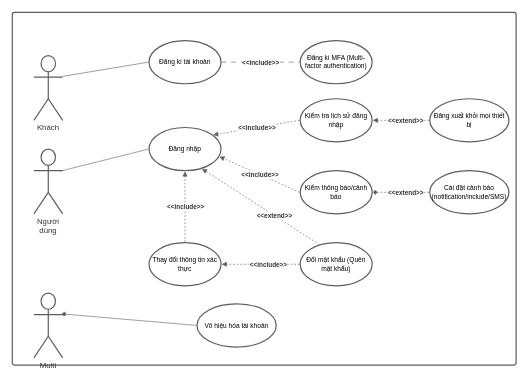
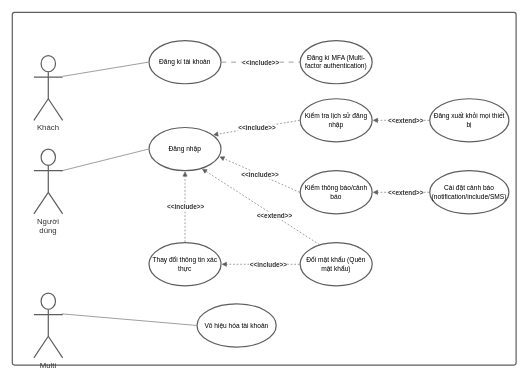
  <mxCell id="0" />
  <mxCell id="1" parent="0" />
  <mxCell id="2" value="Người dùng" style="html=1;whiteSpace=wrap;shape=umlActor;labelPosition=center;verticalLabelPosition=bottom;verticalAlign=top;whiteSpace=nowrap;whiteSpace=wrap;fontSize=13;fontColor=#333333;spacing=0;strokeColor=#5e5e5e;strokeOpacity=100;rounded=1;absoluteArcSize=1;arcSize=7.2;strokeWidth=2;" parent="1" vertex="1" zOrder="1"><mxGeometry x="56" y="248" width="48" height="108" as="geometry" /></mxCell>
  <mxCell id="3" value="Khách" style="html=1;whiteSpace=wrap;shape=umlActor;labelPosition=center;verticalLabelPosition=bottom;verticalAlign=top;whiteSpace=nowrap;whiteSpace=wrap;fontSize=13;fontColor=#333333;spacing=0;strokeColor=#5e5e5e;strokeOpacity=100;rounded=1;absoluteArcSize=1;arcSize=7.2;strokeWidth=2;" parent="1" vertex="1" zOrder="2"><mxGeometry x="56" y="92" width="48" height="108" as="geometry" /></mxCell>
  <mxCell id="4" value="Đăng kí tài khoản" style="html=1;whiteSpace=wrap;ellipse;whiteSpace=wrap;fontSize=11;spacing=3;strokeColor=#5e5e5e;strokeOpacity=100;rounded=1;absoluteArcSize=1;arcSize=7.2;strokeWidth=2;" parent="1" vertex="1" zOrder="3"><mxGeometry x="248" y="67" width="120" height="72" as="geometry" /></mxCell>
  <mxCell id="5" value="Đăng kí MFA (Multi-factor authentication)" style="html=1;whiteSpace=wrap;ellipse;whiteSpace=wrap;fontSize=11;spacing=3;strokeColor=#5e5e5e;strokeOpacity=100;rounded=1;absoluteArcSize=1;arcSize=7.2;strokeWidth=2;" parent="1" vertex="1" zOrder="4"><mxGeometry x="500" y="67" width="120" height="72" as="geometry" /></mxCell>
  <mxCell id="6" value="Đăng nhập" style="html=1;whiteSpace=wrap;ellipse;whiteSpace=wrap;fontSize=11;spacing=3;strokeColor=#5e5e5e;strokeOpacity=100;rounded=1;absoluteArcSize=1;arcSize=7.2;strokeWidth=2;" parent="1" vertex="1" zOrder="5"><mxGeometry x="248" y="212" width="120" height="72" as="geometry" /></mxCell>
  <mxCell id="7" value="Thay đổi thông tin xác thực" style="html=1;whiteSpace=wrap;ellipse;whiteSpace=wrap;fontSize=11;spacing=3;strokeColor=#5e5e5e;strokeOpacity=100;rounded=1;absoluteArcSize=1;arcSize=7.2;strokeWidth=2;" parent="1" vertex="1" zOrder="6"><mxGeometry x="248" y="404" width="120" height="72" as="geometry" /></mxCell>
  <mxCell id="8" value="Kiểm tra lịch sử đăng nhập" style="html=1;whiteSpace=wrap;ellipse;whiteSpace=wrap;fontSize=11;spacing=3;strokeColor=#5e5e5e;strokeOpacity=100;rounded=1;absoluteArcSize=1;arcSize=7.2;strokeWidth=2;" parent="1" vertex="1" zOrder="7"><mxGeometry x="500" y="164" width="120" height="72" as="geometry" /></mxCell>
  <mxCell id="9" value="Đăng xuất khỏi mọi thiết bị" style="html=1;whiteSpace=wrap;ellipse;whiteSpace=wrap;fontSize=11;spacing=3;strokeColor=#5e5e5e;strokeOpacity=100;rounded=1;absoluteArcSize=1;arcSize=7.2;strokeWidth=2;" parent="1" vertex="1" zOrder="9"><mxGeometry x="716" y="164" width="132" height="72" as="geometry" /></mxCell>
  <mxCell id="10" value="Đổi mật khẩu (Quên mật khẩu)" style="html=1;whiteSpace=wrap;ellipse;whiteSpace=wrap;fontSize=11;spacing=3;strokeColor=#5e5e5e;strokeOpacity=100;rounded=1;absoluteArcSize=1;arcSize=7.2;strokeWidth=2;" parent="1" vertex="1" zOrder="10"><mxGeometry x="500" y="404" width="120" height="72" as="geometry" /></mxCell>
  <mxCell id="11" value="" style="html=1;whiteSpace=wrap;container=1;whiteSpace=wrap;fontSize=13;fontColor=#333333;spacing=0;strokeColor=#5e5e5e;strokeOpacity=100;fillOpacity=0;rounded=1;absoluteArcSize=1;arcSize=7.2;fillColor=#000000;strokeWidth=2;" parent="1" vertex="1" zOrder="11"><mxGeometry x="20" y="20" width="840" height="588" as="geometry" /></mxCell>
  <mxCell id="12" value="" style="html=1;jettySize=18;whiteSpace=wrap;fontSize=11;strokeColor=#5E5E5E;rounded=0;startArrow=none;;endArrow=none;;exitX=1;exitY=0.321;exitPerimeter=0;entryX=-0.008;entryY=0.5;entryPerimeter=0;" parent="1" source="3" target="4" edge="1"><mxGeometry width="100" height="100" relative="1" as="geometry"><Array as="points" /></mxGeometry></mxCell>
  <mxCell id="13" value="" style="html=1;jettySize=18;whiteSpace=wrap;fontSize=11;strokeColor=#5E5E5E;dashed=1;dashPattern=8 8;rounded=0;startArrow=none;;endArrow=none;;exitX=1.008;exitY=0.5;exitPerimeter=0;entryX=-0.008;entryY=0.5;entryPerimeter=0;" parent="1" source="4" target="5" edge="1"><mxGeometry width="100" height="100" relative="1" as="geometry"><Array as="points" /></mxGeometry></mxCell>
  <mxCell id="14" value="&amp;lt;&amp;lt;include&amp;gt;&amp;gt;" style="text;html=1;resizable=0;labelBackgroundColor=#ffffff;align=center;verticalAlign=middle;fontStyle=1;fontColor=#333333;;fontSize=10.667;" parent="13" vertex="1"><mxGeometry relative="1" as="geometry" /></mxCell>
  <mxCell id="15" value="" style="html=1;jettySize=18;whiteSpace=wrap;fontSize=11;strokeColor=#5E5E5E;rounded=0;startArrow=none;;endArrow=none;;exitX=-0.008;exitY=0.5;exitPerimeter=0;entryX=0.933;entryY=0.338;entryPerimeter=0;" parent="1" source="6" target="2" edge="1"><mxGeometry width="100" height="100" relative="1" as="geometry"><Array as="points" /></mxGeometry></mxCell>
  <mxCell id="16" value="Kiểm thông báo/cảnh báo" style="html=1;whiteSpace=wrap;ellipse;whiteSpace=wrap;fontSize=11;spacing=3;strokeColor=#5e5e5e;strokeOpacity=100;rounded=1;absoluteArcSize=1;arcSize=7.2;strokeWidth=2;" parent="1" vertex="1" zOrder="16"><mxGeometry x="500" y="284" width="120" height="72" as="geometry" /></mxCell>
  <mxCell id="17" value="" style="html=1;jettySize=18;whiteSpace=wrap;fontSize=11;strokeColor=#5E5E5E;dashed=1;rounded=0;startArrow=none;;endArrow=block;endFill=1;;exitX=-0.008;exitY=0.5;exitPerimeter=0;entryX=0.978;entryY=0.674;entryPerimeter=0;" parent="1" source="16" target="6" edge="1"><mxGeometry width="100" height="100" relative="1" as="geometry"><Array as="points" /></mxGeometry></mxCell>
  <mxCell id="18" value="&amp;lt;&amp;lt;include&amp;gt;&amp;gt;" style="text;html=1;resizable=0;labelBackgroundColor=#ffffff;align=center;verticalAlign=middle;fontStyle=1;fontColor=#333333;;fontSize=10.667;" parent="17" vertex="1"><mxGeometry relative="1" as="geometry" /></mxCell>
  <mxCell id="19" value="" style="html=1;jettySize=18;whiteSpace=wrap;fontSize=11;strokeColor=#5E5E5E;dashed=1;rounded=0;startArrow=none;;endArrow=block;endFill=1;;exitX=0.267;exitY=0.045;exitPerimeter=0;entryX=0.735;entryY=0.955;entryPerimeter=0;" parent="1" source="10" target="6" edge="1"><mxGeometry width="100" height="100" relative="1" as="geometry"><Array as="points" /></mxGeometry></mxCell>
  <mxCell id="20" value="&amp;lt;&amp;lt;extend&amp;gt;&amp;gt;" style="text;html=1;resizable=0;labelBackgroundColor=#ffffff;align=center;verticalAlign=middle;fontStyle=1;fontColor=#333333;;fontSize=10.667;" parent="19" vertex="1"><mxGeometry x="-0.224" relative="1" as="geometry" /></mxCell>
  <mxCell id="21" value="" style="html=1;jettySize=18;whiteSpace=wrap;fontSize=11;strokeColor=#5E5E5E;dashed=1;rounded=0;startArrow=none;;endArrow=block;endFill=1;;exitX=-0.008;exitY=0.5;exitPerimeter=0;entryX=0.89;entryY=0.171;entryPerimeter=0;" parent="1" source="8" target="6" edge="1"><mxGeometry width="100" height="100" relative="1" as="geometry"><Array as="points" /></mxGeometry></mxCell>
  <mxCell id="22" value="&amp;lt;&amp;lt;include&amp;gt;&amp;gt;" style="text;html=1;resizable=0;labelBackgroundColor=#ffffff;align=center;verticalAlign=middle;fontStyle=1;fontColor=#333333;;fontSize=10.667;" parent="21" vertex="1"><mxGeometry relative="1" as="geometry" /></mxCell>
  <mxCell id="23" value="" style="html=1;jettySize=18;whiteSpace=wrap;fontSize=11;strokeColor=#5E5E5E;dashed=1;rounded=1;arcSize=12;edgeStyle=orthogonalEdgeStyle;startArrow=none;;endArrow=block;endFill=1;;exitX=-0.007;exitY=0.5;exitPerimeter=0;entryX=1.008;entryY=0.5;entryPerimeter=0;" parent="1" source="9" target="8" edge="1"><mxGeometry width="100" height="100" relative="1" as="geometry"><Array as="points" /></mxGeometry></mxCell>
  <mxCell id="24" value="&amp;lt;&amp;lt;extend&amp;gt;&amp;gt;" style="text;html=1;resizable=0;labelBackgroundColor=#ffffff;align=center;verticalAlign=middle;fontStyle=1;fontColor=#333333;;fontSize=10.667;" parent="23" vertex="1"><mxGeometry x="-0.16" relative="1" as="geometry" /></mxCell>
  <mxCell id="25" value="" style="html=1;jettySize=18;whiteSpace=wrap;fontSize=11;strokeColor=#5E5E5E;dashed=1;rounded=0;startArrow=none;;endArrow=block;endFill=1;;exitX=0.5;exitY=-0.013;exitPerimeter=0;entryX=0.5;entryY=1.013;entryPerimeter=0;" parent="1" source="7" target="6" edge="1"><mxGeometry width="100" height="100" relative="1" as="geometry"><Array as="points" /></mxGeometry></mxCell>
  <mxCell id="26" value="&amp;lt;&amp;lt;include&amp;gt;&amp;gt;" style="text;html=1;resizable=0;labelBackgroundColor=#ffffff;align=center;verticalAlign=middle;fontStyle=1;fontColor=#333333;;fontSize=10.667;" parent="25" vertex="1"><mxGeometry relative="1" as="geometry" /></mxCell>
  <mxCell id="27" value="" style="html=1;jettySize=18;whiteSpace=wrap;fontSize=11;strokeColor=#5E5E5E;dashed=1;rounded=0;startArrow=none;;endArrow=block;endFill=1;;exitX=-0.008;exitY=0.5;exitPerimeter=0;entryX=1.008;entryY=0.5;entryPerimeter=0;" parent="1" source="10" target="7" edge="1"><mxGeometry width="100" height="100" relative="1" as="geometry"><Array as="points" /></mxGeometry></mxCell>
  <mxCell id="28" value="&amp;lt;&amp;lt;include&amp;gt;&amp;gt;" style="text;html=1;resizable=0;labelBackgroundColor=#ffffff;align=center;verticalAlign=middle;fontStyle=1;fontColor=#333333;;fontSize=10.667;" parent="27" vertex="1"><mxGeometry x="-0.184" relative="1" as="geometry" /></mxCell>
  <mxCell id="29" value="Cài đặt cảnh báo (notification/include/SMS)" style="html=1;whiteSpace=wrap;ellipse;whiteSpace=wrap;fontSize=11;spacing=3;strokeColor=#5e5e5e;strokeOpacity=100;rounded=1;absoluteArcSize=1;arcSize=7.2;strokeWidth=2;" parent="1" vertex="1" zOrder="30"><mxGeometry x="716" y="284" width="132" height="72" as="geometry" /></mxCell>
- <mxCell id="30" value="" style="html=1;jettySize=18;whiteSpace=wrap;fontSize=11;strokeColor=#5E5E5E;dashed=1;rounded=0;startArrow=none;endArrow=diamond;endFill=1;exitX=-0.007;exitY=0.5;exitPerimeter=0;entryX=1.008;entryY=0.5;entryPerimeter=0;" parent="1" source="29" target="16" edge="1"><mxGeometry width="100" height="100" relative="1" as="geometry"><Array as="points" /></mxGeometry></mxCell>
+ <mxCell id="30" value="" style="html=1;jettySize=18;whiteSpace=wrap;fontSize=11;strokeColor=#5E5E5E;dashed=1;rounded=0;startArrow=none;;endArrow=block;endFill=1;;exitX=-0.007;exitY=0.5;exitPerimeter=0;entryX=1.008;entryY=0.5;entryPerimeter=0;" parent="1" source="29" target="16" edge="1"><mxGeometry width="100" height="100" relative="1" as="geometry"><Array as="points" /></mxGeometry></mxCell>
  <mxCell id="31" value="&amp;lt;&amp;lt;extend&amp;gt;&amp;gt;" style="text;html=1;resizable=0;labelBackgroundColor=#ffffff;align=center;verticalAlign=middle;fontStyle=1;fontColor=#333333;;fontSize=10.667;" parent="30" vertex="1"><mxGeometry x="-0.146" relative="1" as="geometry" /></mxCell>
  <mxCell id="32" value="Multi" style="html=1;whiteSpace=wrap;shape=umlActor;labelPosition=center;verticalLabelPosition=bottom;verticalAlign=top;whiteSpace=nowrap;whiteSpace=wrap;fontSize=13;fontColor=#333333;spacing=0;strokeColor=#5e5e5e;strokeOpacity=100;rounded=1;absoluteArcSize=1;arcSize=7.2;strokeWidth=2;" parent="1" vertex="1" zOrder="33"><mxGeometry x="56" y="488" width="48" height="108" as="geometry" /></mxCell>
  <mxCell id="33" value="Vô hiệu hóa tài khoản" style="html=1;whiteSpace=wrap;ellipse;whiteSpace=wrap;fontSize=11;spacing=3;strokeColor=#5e5e5e;strokeOpacity=100;rounded=1;absoluteArcSize=1;arcSize=7.2;strokeWidth=2;" parent="1" vertex="1" zOrder="34"><mxGeometry x="328" y="506" width="132" height="72" as="geometry" /></mxCell>
- <mxCell id="34" value="" style="html=1;jettySize=18;whiteSpace=wrap;fontSize=11;strokeColor=#5E5E5E;rounded=0;startArrow=none;endArrow=diamond;exitX=-0.007;exitY=0.5;exitPerimeter=0;entryX=0.967;entryY=0.321;entryPerimeter=0;" parent="1" source="33" target="32" edge="1"><mxGeometry width="100" height="100" relative="1" as="geometry"><Array as="points" /></mxGeometry></mxCell>
+ <mxCell id="34" value="" style="html=1;jettySize=18;whiteSpace=wrap;fontSize=11;strokeColor=#5E5E5E;rounded=0;startArrow=none;;endArrow=none;;exitX=-0.007;exitY=0.5;exitPerimeter=0;entryX=0.967;entryY=0.321;entryPerimeter=0;" parent="1" source="33" target="32" edge="1"><mxGeometry width="100" height="100" relative="1" as="geometry"><Array as="points" /></mxGeometry></mxCell>
